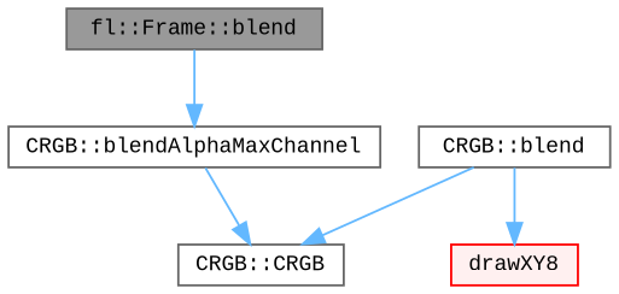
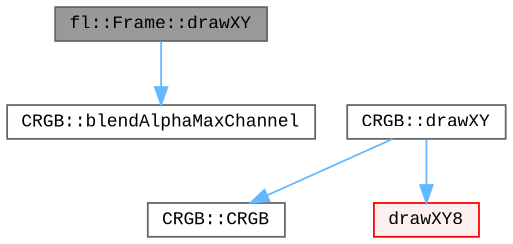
  digraph {
    fontname="Liberation Mono"
    rankdir=TB
    node [color=grey40 fillcolor=white fontname="Liberation Mono" fontsize=10 shape=box style=filled]
    edge [color=steelblue1 fontname="Liberation Mono" fontsize=10 labelfontname=Helvetica labelfontsize=10 style=solid]
-   n1 [color=gray40 fillcolor=grey60 fontcolor=black height=0.2 label="fl::Frame::blend" width=0.4]
+   n1 [color=gray40 fillcolor=grey60 fontcolor=black height=0.2 label="fl::Frame::drawXY" width=0.4]
    n2 [height=0.2 label="CRGB::blendAlphaMaxChannel" width=0.4]
    n3 [height=0.2 label="CRGB::CRGB" width=0.4]
-   n4 [height=0.2 label="CRGB::blend" width=0.4]
+   n4 [height=0.2 label="CRGB::drawXY" width=0.4]
    n5 [color=red fillcolor="#FFF0F0" height=0.2 label=drawXY8 width=0.4]
    n1 -> n2
-   n2 -> n3
    n4 -> n3
    n4 -> n5
  }
